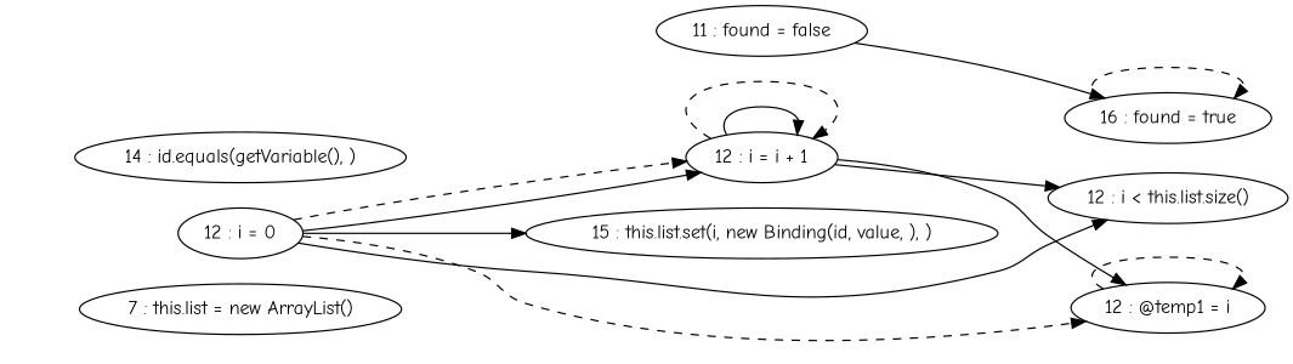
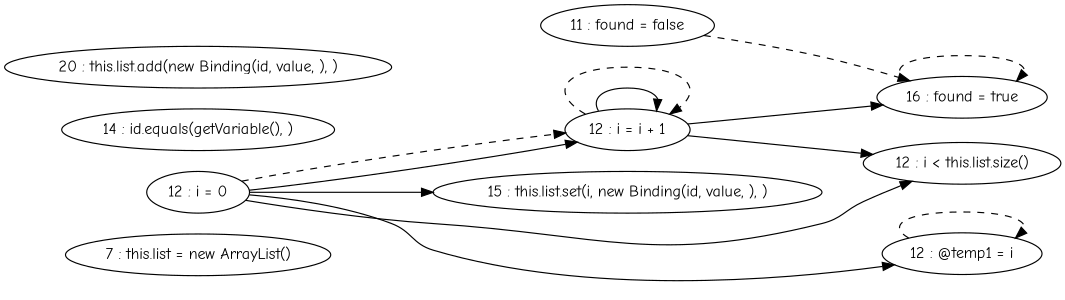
  digraph {
    fontname="Comic Neue"
    rankdir=LR
    node [fontname="Comic Neue"]
    edge [fontname="Comic Neue"]
    "7 : this.list = new ArrayList()"
    "11 : found = false"
    "16 : found = true"
    "12 : i = 0"
    "15 : this.list.set(i, new Binding(id, value, ), )"
    "12 : i < this.list.size()"
    "12 : @temp1 = i"
    "12 : i = i + 1"
    "14 : id.equals(getVariable(), )"
-   "11 : found = false" -> "16 : found = true" [style=solid]
+   "20 : this.list.add(new Binding(id, value, ), )"
+   "11 : found = false" -> "16 : found = true" [style=dashed]
    "16 : found = true" -> "16 : found = true" [style=dashed]
    "12 : i = 0" -> "15 : this.list.set(i, new Binding(id, value, ), )"
    "12 : i = 0" -> "12 : i < this.list.size()"
-   "12 : i = 0" -> "12 : @temp1 = i" [style=dashed]
+   "12 : i = 0" -> "12 : @temp1 = i"
    "12 : i = 0" -> "12 : i = i + 1"
    "12 : i = 0" -> "12 : i = i + 1" [style=dashed]
    "12 : @temp1 = i" -> "12 : @temp1 = i" [style=dashed]
    "12 : i = i + 1" -> "12 : i < this.list.size()"
-   "12 : i = i + 1" -> "12 : @temp1 = i"
+   "12 : i = i + 1" -> "16 : found = true"
    "12 : i = i + 1" -> "12 : i = i + 1"
    "12 : i = i + 1" -> "12 : i = i + 1" [style=dashed]
  }
